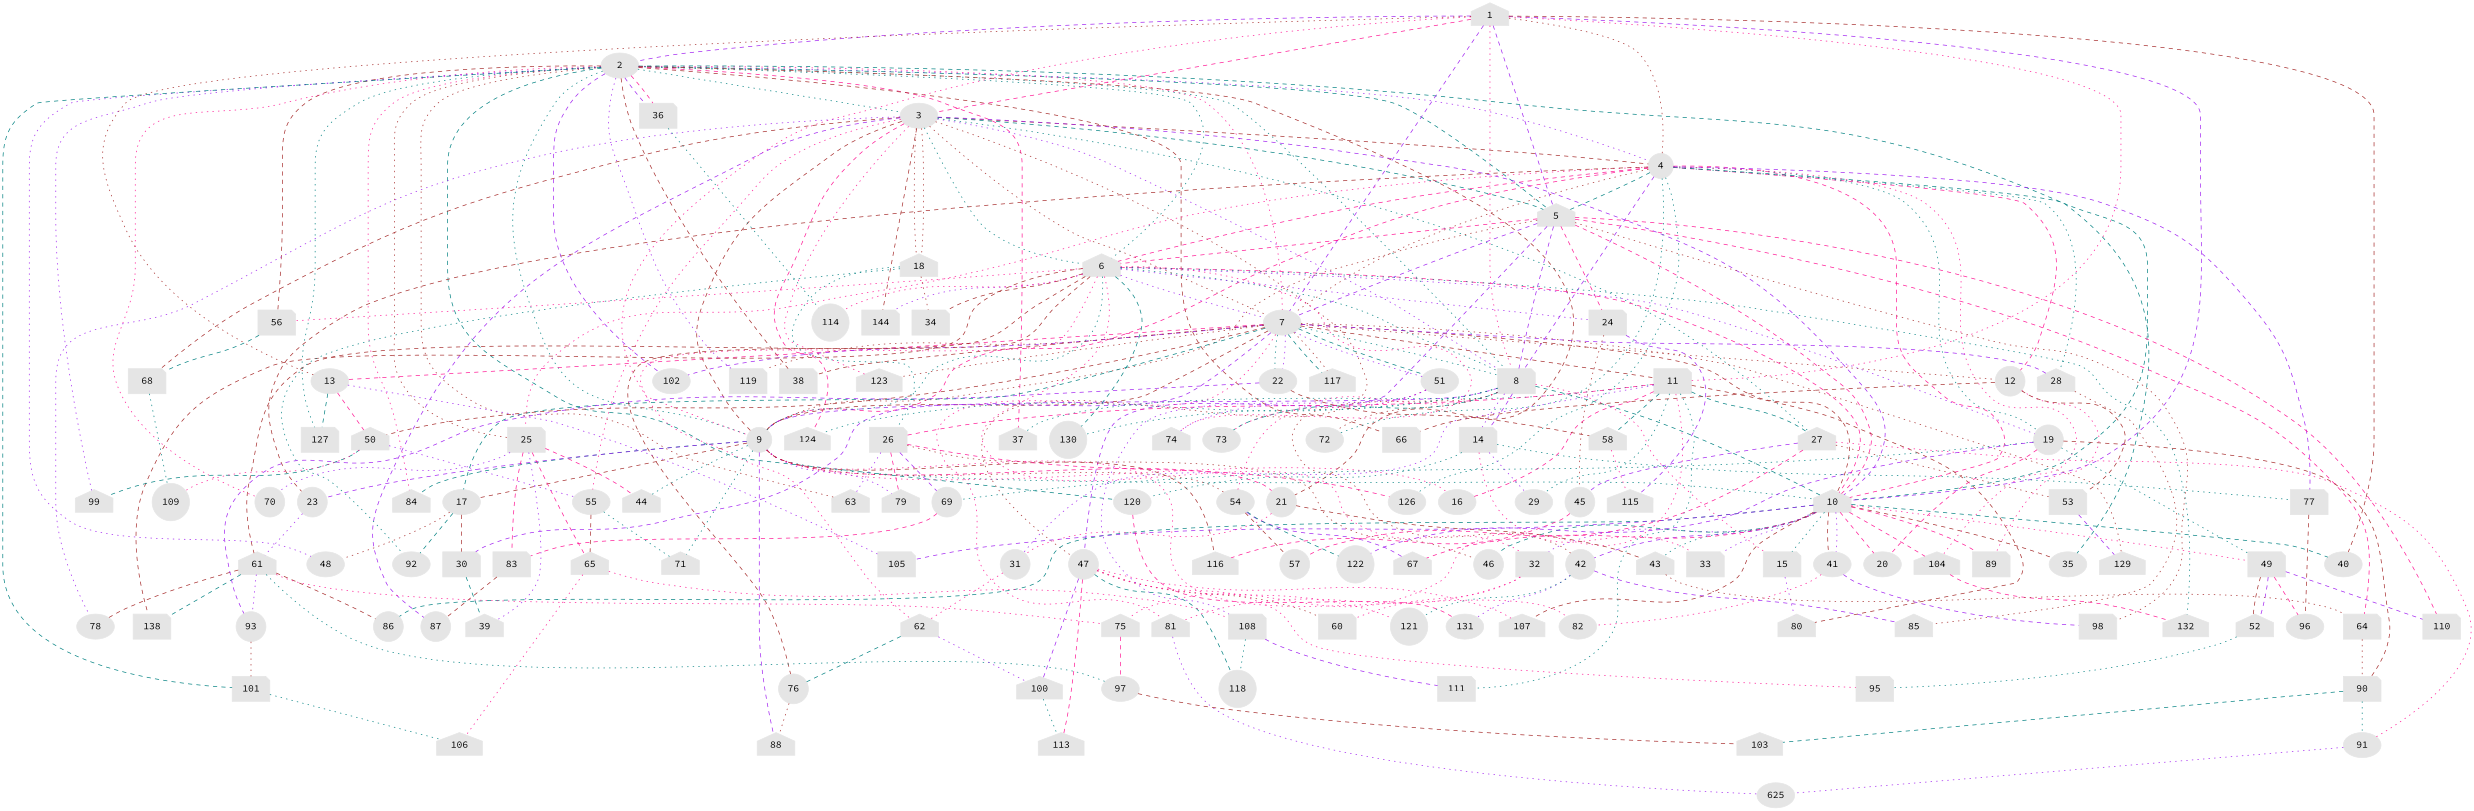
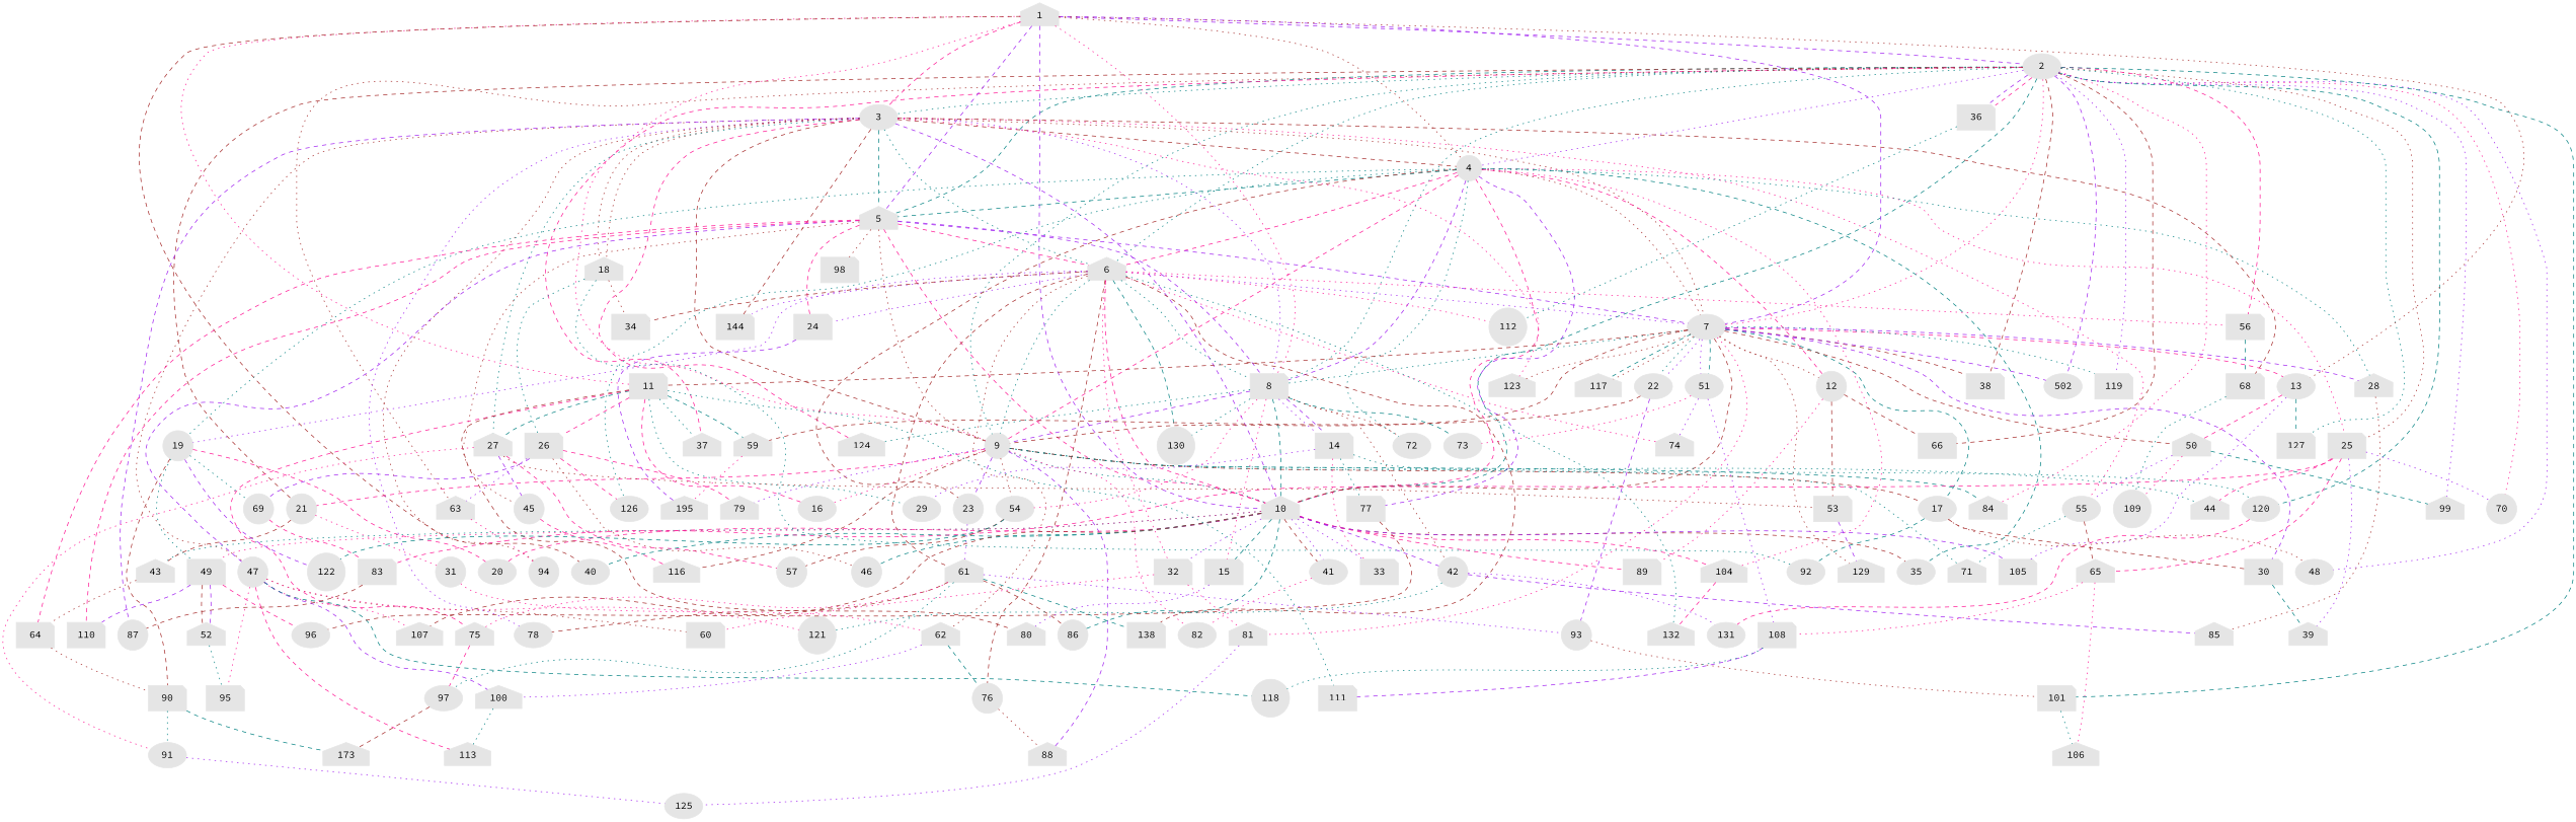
  graph {
    fontname="Source Code Pro"
    node [color=gray90 fontname="Source Code Pro" shape=house style=filled]
    edge [color=deeppink fontname="Source Code Pro" style=dotted]
    2 [shape=ellipse]
    1
    3 [shape=ellipse]
    4 [shape=circle]
    5
    7 [shape=ellipse]
    8 [shape=note]
    9 [shape=circle]
    10
    11 [shape=note]
    13 [shape=ellipse]
    40 [shape=ellipse]
    6
    21 [shape=circle]
    25 [shape=note]
    36 [shape=note]
    37
    38 [shape=note]
    48 [shape=ellipse]
    56 [shape=note]
    63
    66 [shape=note]
    70 [shape=circle]
    84
    99
    101 [shape=note]
-   102 [shape=ellipse]
+   102 [shape=ellipse label=502]
    119 [shape=note]
    120 [shape=ellipse]
    127 [shape=note]
    18
    27
    47 [shape=circle]
    55 [shape=ellipse]
    68 [shape=note]
    78 [shape=ellipse]
    87 [shape=circle]
+   94 [shape=circle]
    n39 [label=144 shape=note]
    123
    124
    12 [shape=circle]
    19 [shape=circle]
    23 [shape=circle]
    28
    35 [shape=ellipse]
    72 [shape=ellipse]
    77 [shape=note]
    104
    126 [shape=ellipse]
    24 [shape=note]
    45 [shape=circle]
    64 [shape=note]
    98 [shape=note]
    110 [shape=note]
    32 [shape=note]
    34 [shape=note]
    61
    62
    74
    76 [shape=circle]
-   112 [shape=circle label=114]
+   112 [shape=circle]
    n63 [label=138 shape=note]
    130 [shape=circle]
    132
    17 [shape=ellipse]
    22 [shape=ellipse]
    30 [shape=note]
    50
    51 [shape=ellipse]
    81
    117
    129
    14 [shape=note]
    15 [shape=note]
    42 [shape=circle]
    54 [shape=ellipse]
    73 [shape=ellipse]
    16 [shape=ellipse]
    44
    71
    79
    82 [shape=ellipse]
    88
    116
    20 [shape=ellipse]
    33 [shape=note]
    41 [shape=ellipse]
    43
    46 [shape=circle]
    49 [shape=note]
-   67
    86 [shape=circle]
    89 [shape=note]
    105 [shape=note]
    107
    26 [shape=note]
    29 [shape=ellipse]
    31 [shape=circle]
-   59 [label=58]
+   59
    75
    80
    111 [shape=note]
    39
    65
    83 [shape=note]
    106
    131 [shape=ellipse]
    92 [shape=ellipse]
    53 [shape=note]
    57 [shape=circle]
    91 [shape=ellipse]
    60 [shape=note]
    121 [shape=circle]
    95 [shape=note]
    100
    113
    118 [shape=circle]
    109 [shape=circle]
    69 [shape=circle]
    90 [shape=note]
    122 [shape=circle]
    85
    96 [shape=ellipse]
-   115
+   115 [label=195]
    93 [shape=circle]
    97 [shape=ellipse]
    108 [shape=note]
-   125 [shape=ellipse label=625]
+   125 [shape=ellipse]
    52
-   103
+   103 [label=173]
    2 -- 3 [color=teal]
    2 -- 4 [color=purple]
    2 -- 5 [color=teal style=dashed]
    2 -- 7
    2 -- 8 [color=teal]
    2 -- 9 [color=teal]
    2 -- 10 [color=teal style=dashed]
    2 -- 6 [color=teal]
    2 -- 21 [color=brown style=dashed]
    2 -- 25 [color=brown]
    2 -- 36 [color=purple style=dashed]
    2 -- 36 [style=dashed]
    2 -- 37 [style=dashed]
    2 -- 38 [color=brown style=dashed]
    2 -- 48 [color=purple]
-   2 -- 56 [color=brown style=dashed]
+   2 -- 56 [style=dashed]
    2 -- 63 [color=brown]
    2 -- 66 [color=brown style=dashed]
    2 -- 70
    2 -- 84
    2 -- 99 [color=purple]
    2 -- 101 [color=teal style=dashed]
    2 -- 102 [color=purple style=dashed]
    2 -- 119 [color=purple]
    2 -- 120 [color=teal style=dashed]
    2 -- 127 [color=teal]
    1 -- 2 [color=purple style=dashed]
    1 -- 3 [style=dashed]
    1 -- 4 [color=brown]
    1 -- 5 [color=purple style=dashed]
    1 -- 7 [color=purple style=dashed]
    1 -- 8
    1 -- 9
    1 -- 10 [color=purple style=dashed]
    1 -- 11
    1 -- 13 [color=brown]
    1 -- 40 [color=brown style=dashed]
    3 -- 4 [color=brown style=dashed]
    3 -- 5 [color=teal style=dashed]
    3 -- 7 [color=brown]
    3 -- 8 [color=purple]
    3 -- 9 [color=brown style=dashed]
    3 -- 10 [color=purple style=dashed]
    3 -- 6 [color=teal]
    3 -- 18 [color=brown]
    3 -- 18 [color=brown]
    3 -- 27 [color=teal]
    3 -- 47 [color=brown]
    3 -- 55
    3 -- 68 [color=brown style=dashed]
    3 -- 78 [color=purple]
    3 -- 87 [color=purple style=dashed]
+   3 -- 94 [color=brown]
    3 -- n39 [color=brown style=dashed]
    3 -- 123
    3 -- 124 [style=dashed]
    4 -- 5 [color=teal style=dashed]
    4 -- 7 [color=brown]
    4 -- 8 [color=purple style=dashed]
    4 -- 9 [style=dashed]
    4 -- 10 [style=dashed]
    4 -- 6 [style=dashed]
    4 -- 25
    4 -- 12 [style=dashed]
    4 -- 19 [color=teal]
    4 -- 23 [color=brown style=dashed]
    4 -- 28 [color=teal]
    4 -- 35 [color=teal style=dashed]
    4 -- 72 [color=teal]
    4 -- 77 [color=purple style=dashed]
    4 -- 104
    4 -- 126 [color=teal]
    5 -- 7 [color=purple style=dashed]
    5 -- 8 [color=purple style=dashed]
    5 -- 9 [color=brown]
    5 -- 10 [style=dashed]
    5 -- 6 [style=dashed]
    5 -- 47 [color=purple style=dashed]
    5 -- 24 [style=dashed]
-   24 -- 45 [color=brown]
+   5 -- 45 [color=brown]
    5 -- 64 [style=dashed]
    5 -- 98 [color=brown]
    5 -- 110 [style=dashed]
    7 -- 8 [color=teal]
    7 -- 9 [color=brown style=dashed]
    7 -- 10 [color=brown style=dashed]
    7 -- 11 [color=brown style=dashed]
    7 -- 13 [style=dashed]
    7 -- 38 [color=brown style=dashed]
    7 -- 102 [color=purple style=dashed]
-   7 -- 119 [color=brown]
+   7 -- 119 [color=teal]
    7 -- 123 [color=brown]
    7 -- 12 [color=brown]
    7 -- 28 [color=purple style=dashed]
    7 -- 17 [color=teal style=dashed]
    7 -- 22 [color=teal]
    7 -- 22 [color=purple]
    7 -- 30 [color=purple style=dashed]
    7 -- 50 [color=brown style=dashed]
    7 -- 51 [color=purple]
    7 -- 51 [color=teal style=dashed]
    7 -- 81
    7 -- 117 [color=teal style=dashed]
    7 -- 117 [color=brown]
    7 -- 129 [color=brown]
    8 -- 9 [color=purple style=dashed]
    8 -- 10 [color=teal style=dashed]
    8 -- 124 [color=teal]
    8 -- 72 [color=brown]
    8 -- 130 [color=teal]
    8 -- 14 [color=purple]
    8 -- 14 [color=purple style=dashed]
    8 -- 15
    8 -- 42 [color=brown]
    8 -- 54
    8 -- 73 [color=teal style=dashed]
    9 -- 10 [color=teal]
    9 -- 21 [style=dashed]
    9 -- 84 [color=teal style=dashed]
    9 -- 23 [color=purple style=dashed]
    9 -- 17 [color=brown style=dashed]
    9 -- 54 [color=brown]
    9 -- 16
    9 -- 44 [color=teal]
    9 -- 71 [color=teal]
    9 -- 79 [color=purple]
    9 -- 82
    9 -- 88 [color=purple style=dashed]
    9 -- 116 [color=brown style=dashed]
    10 -- 40 [color=teal style=dashed]
    10 -- 35 [color=brown style=dashed]
    10 -- 104 [style=dashed]
    10 -- 32 [color=purple]
-   10 -- 15 [color=teal]
+   10 -- 15 [color=teal style=dashed]
    10 -- 42 [color=purple style=dashed]
    10 -- 20 [style=dashed]
    10 -- 33 [color=purple]
    10 -- 41 [color=brown style=dashed]
    10 -- 41 [color=purple]
    10 -- 43 [color=teal]
    10 -- 46 [color=teal style=dashed]
    10 -- 49
-   10 -- 67 [style=dashed]
    10 -- 86 [color=teal style=dashed]
    10 -- 89 [style=dashed]
    10 -- 105 [color=purple style=dashed]
    10 -- 107 [color=brown style=dashed]
    11 -- 37 [color=teal]
    11 -- 27 [color=teal style=dashed]
    11 -- 16 [style=dashed]
    11 -- 26 [style=dashed]
    11 -- 29 [color=teal]
-   11 -- 31 [color=purple]
    11 -- 59 [color=teal style=dashed]
-   11 -- 75
+   11 -- 75 [style=dashed]
    11 -- 80 [color=brown style=dashed]
    11 -- 111 [color=teal]
    13 -- 127 [color=teal style=dashed]
    13 -- 50 [style=dashed]
    13 -- 105 [color=purple]
    6 -- 7 [color=purple]
    6 -- 8 [color=teal]
    6 -- 9 [color=teal]
    6 -- 10 [style=dashed]
    6 -- 56
    6 -- n39 [color=purple]
    6 -- 19 [color=purple]
    6 -- 24 [color=purple]
    6 -- 32
    6 -- 34 [color=brown style=dashed]
    6 -- 61 [color=brown style=dashed]
-   6 -- 62
+   6 -- 62 [color=brown]
    6 -- 74
    6 -- 76 [color=brown style=dashed]
    6 -- 112
    6 -- n63 [color=brown style=dashed]
    6 -- 130 [color=teal style=dashed]
    6 -- 132 [color=teal]
    21 -- 43 [color=brown style=dashed]
    21 -- 31
    25 -- 70 [color=purple]
    25 -- 44 [style=dashed]
    25 -- 39 [color=purple]
    25 -- 65 [style=dashed]
    25 -- 83 [style=dashed]
    36 -- 112 [color=teal]
    56 -- 68 [color=teal style=dashed]
+   63 -- 94
    101 -- 106 [color=teal]
    120 -- 131 [style=dashed]
    18 -- 34 [color=brown]
    18 -- 26 [color=teal]
    18 -- 92 [color=teal]
    27 -- 45 [color=purple style=dashed]
    27 -- 53 [color=brown]
    27 -- 57 [style=dashed]
    27 -- 91
    47 -- 107
    47 -- 60 [color=brown]
    47 -- 121
    47 -- 95
    47 -- 100 [color=purple style=dashed]
    47 -- 113 [style=dashed]
    47 -- 118 [color=teal style=dashed]
    55 -- 71 [color=teal]
    55 -- 65 [color=brown style=dashed]
    68 -- 109 [color=teal]
    12 -- 66 [color=brown style=dashed]
    12 -- 89
    12 -- 53 [color=brown style=dashed]
    19 -- 20 [style=dashed]
    19 -- 49 [color=teal]
    19 -- 69 [color=teal]
    19 -- 90 [color=brown style=dashed]
    19 -- 122 [color=purple style=dashed]
    23 -- 61 [color=purple]
    28 -- 85 [color=brown]
    77 -- 96 [color=brown style=dashed]
    104 -- 132 [style=dashed]
    24 -- 115 [color=purple style=dashed]
    45 -- 116 [style=dashed]
    64 -- 90 [color=brown]
    32 -- 81
    32 -- 60
    61 -- 78 [color=brown style=dashed]
    61 -- n63 [color=teal style=dashed]
    61 -- 86 [color=brown style=dashed]
    61 -- 75
    61 -- 93 [color=purple]
    61 -- 97 [color=teal]
    62 -- 76 [color=teal style=dashed]
    62 -- 100 [color=purple]
    76 -- 88 [color=brown]
    17 -- 48 [color=brown]
    17 -- 30 [color=brown style=dashed]
    17 -- 92 [color=teal style=dashed]
    22 -- 59 [color=brown style=dashed]
    22 -- 93 [color=purple style=dashed]
    30 -- 39 [color=teal style=dashed]
    50 -- 99 [color=teal style=dashed]
    50 -- 55 [color=purple]
    50 -- 109
    51 -- 74 [color=purple]
    51 -- 73
    51 -- 108 [color=purple]
    81 -- 125 [color=purple]
    14 -- 120 [color=teal]
    14 -- 77 [color=teal]
    14 -- 33
    14 -- 29 [color=purple]
    15 -- 80 [color=purple]
    42 -- 131 [color=purple]
    42 -- 121 [color=teal]
    42 -- 85 [color=purple style=dashed]
-   54 -- 67 [color=purple style=dashed]
    54 -- 57 [color=brown style=dashed]
    54 -- 122 [color=teal style=dashed]
-   41 -- 98 [color=purple style=dashed]
    41 -- 82
    43 -- 64 [color=brown]
    49 -- 110 [color=purple style=dashed]
    49 -- 96 [style=dashed]
    49 -- 52 [color=brown style=dashed]
    49 -- 52 [color=purple style=dashed]
    26 -- 63 [color=purple]
    26 -- 126 [style=dashed]
    26 -- 79 [style=dashed]
    26 -- 46 [color=brown]
    26 -- 69 [color=purple style=dashed]
    31 -- 62
    59 -- 115
    75 -- 97 [style=dashed]
    65 -- 106
    65 -- 108
    83 -- 87 [color=brown style=dashed]
    53 -- 129 [color=purple style=dashed]
    91 -- 125 [color=purple]
    100 -- 113 [color=teal]
    69 -- 83 [style=dashed]
    90 -- 91 [color=teal]
    90 -- 103 [color=teal style=dashed]
    93 -- 101 [color=brown]
    97 -- 103 [color=brown style=dashed]
    108 -- 111 [color=purple style=dashed]
    108 -- 118 [color=teal]
    52 -- 95 [color=teal]
  }
